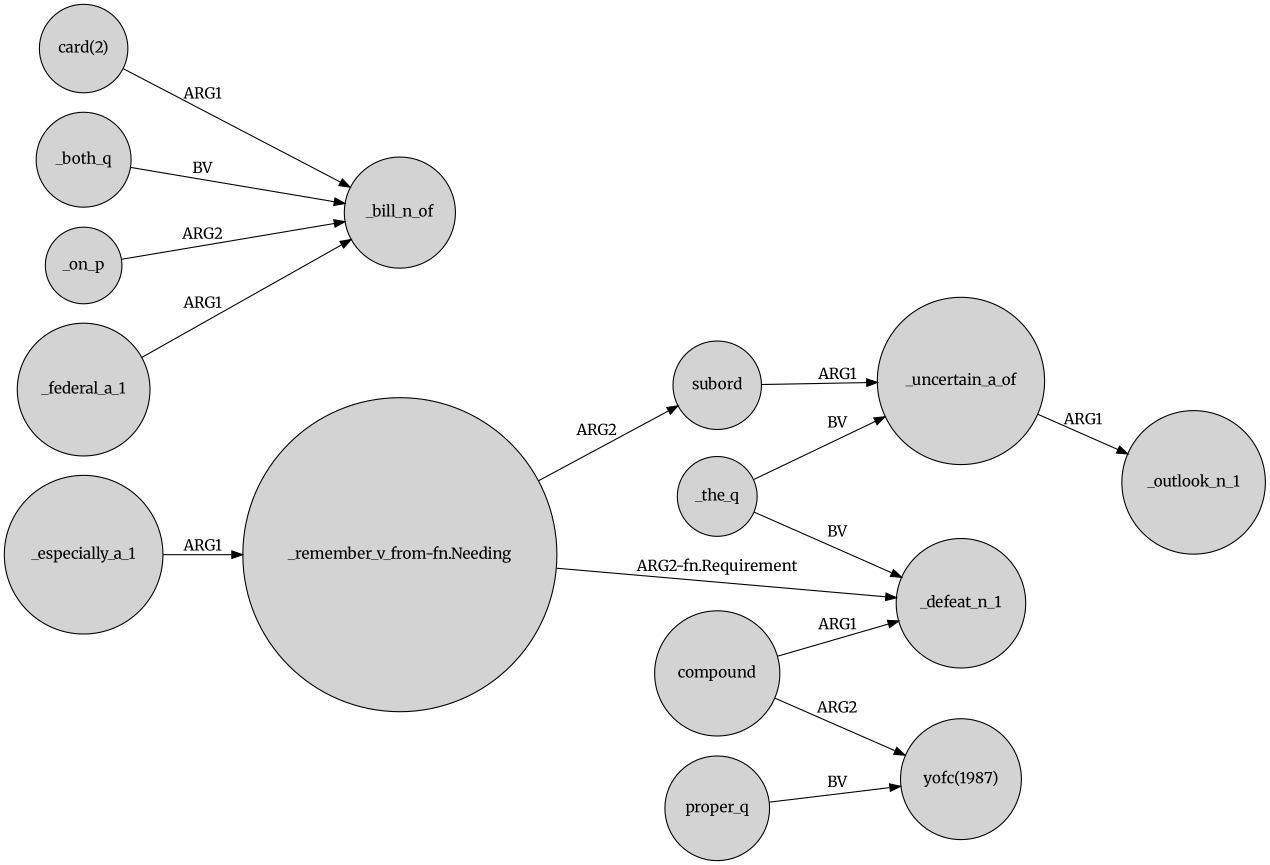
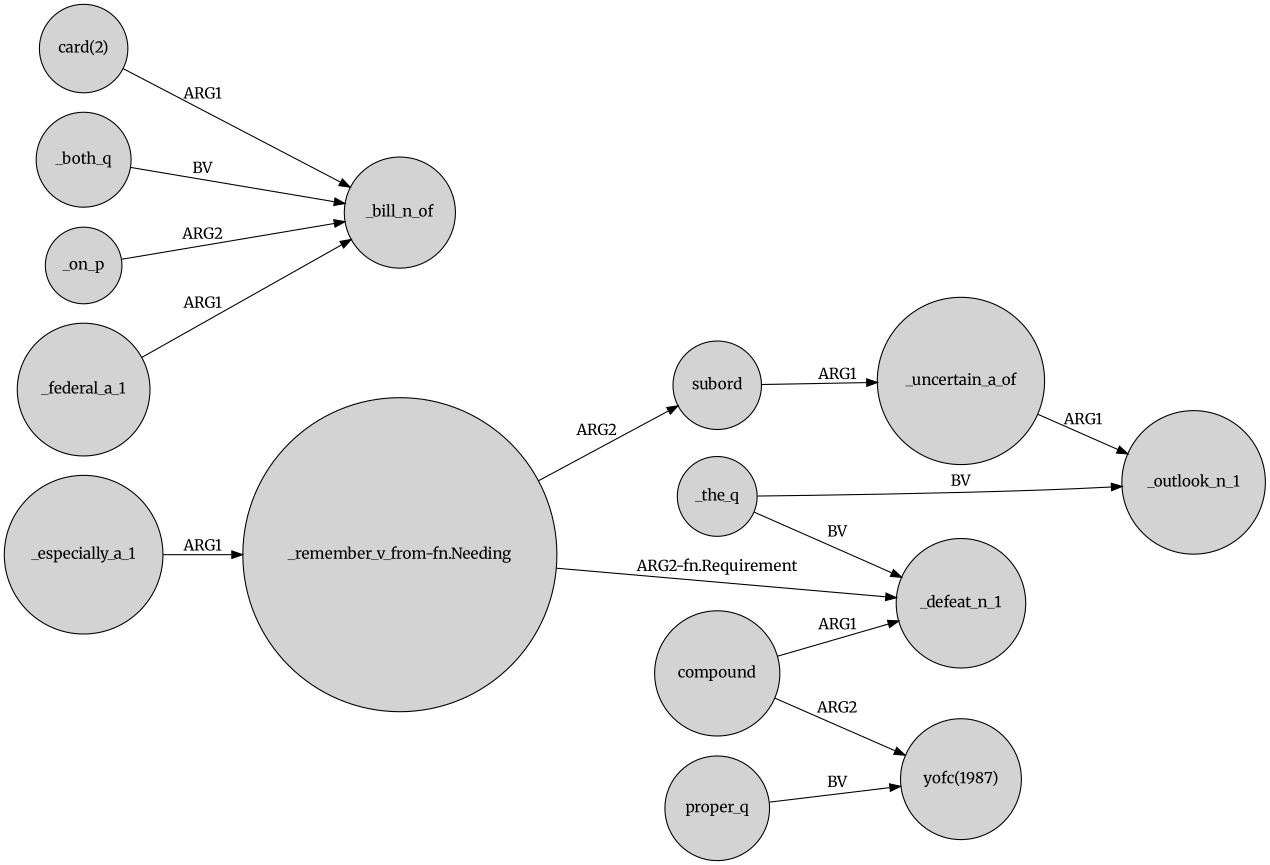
  digraph {
    fontname=Merriweather
    rankdir=LR
    node [fontname=Merriweather shape=circle style=filled]
    edge [fontname=Merriweather]
    subord
    _uncertain_a_of
    _outlook_n_1
    "_remember_v_from-fn.Needing"
    _defeat_n_1
    proper_q
    "yofc(1987)"
    compound
    _the_q
    _especially_a_1
    "card(2)"
    _bill_n_of
    _both_q
    _on_p
    _federal_a_1
    subord -> _uncertain_a_of [label=ARG1]
    _uncertain_a_of -> _outlook_n_1 [label=ARG1]
    "_remember_v_from-fn.Needing" -> subord [label=ARG2]
    "_remember_v_from-fn.Needing" -> _defeat_n_1 [label="ARG2-fn.Requirement"]
    proper_q -> "yofc(1987)" [label=BV]
    compound -> _defeat_n_1 [label=ARG1]
    compound -> "yofc(1987)" [label=ARG2]
-   _the_q -> _uncertain_a_of [label=BV]
+   _the_q -> _outlook_n_1 [label=BV]
    _the_q -> _defeat_n_1 [label=BV]
    _especially_a_1 -> "_remember_v_from-fn.Needing" [label=ARG1]
    "card(2)" -> _bill_n_of [label=ARG1]
    _both_q -> _bill_n_of [label=BV]
    _on_p -> _bill_n_of [label=ARG2]
    _federal_a_1 -> _bill_n_of [label=ARG1]
  }
